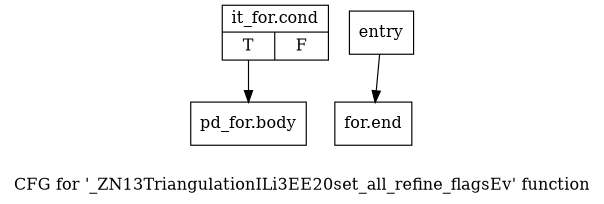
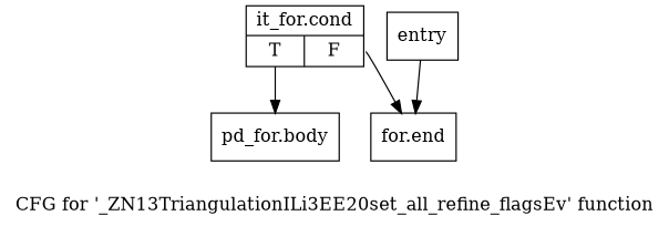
  digraph {
    label="CFG for '_ZN13TriangulationILi3EE20set_all_refine_flagsEv' function"
    node [shape=record]
    n1 [label="{entry}"]
    n2 [label="{for.end}"]
    n3 [label="{it_for.cond|{<s0>T|<s1>F}}"]
    n4 [label="{pd_for.body}"]
    n1 -> n2
+   n3 -> n2 [tailport=s1]
    n3 -> n4 [tailport=s0]
  }
